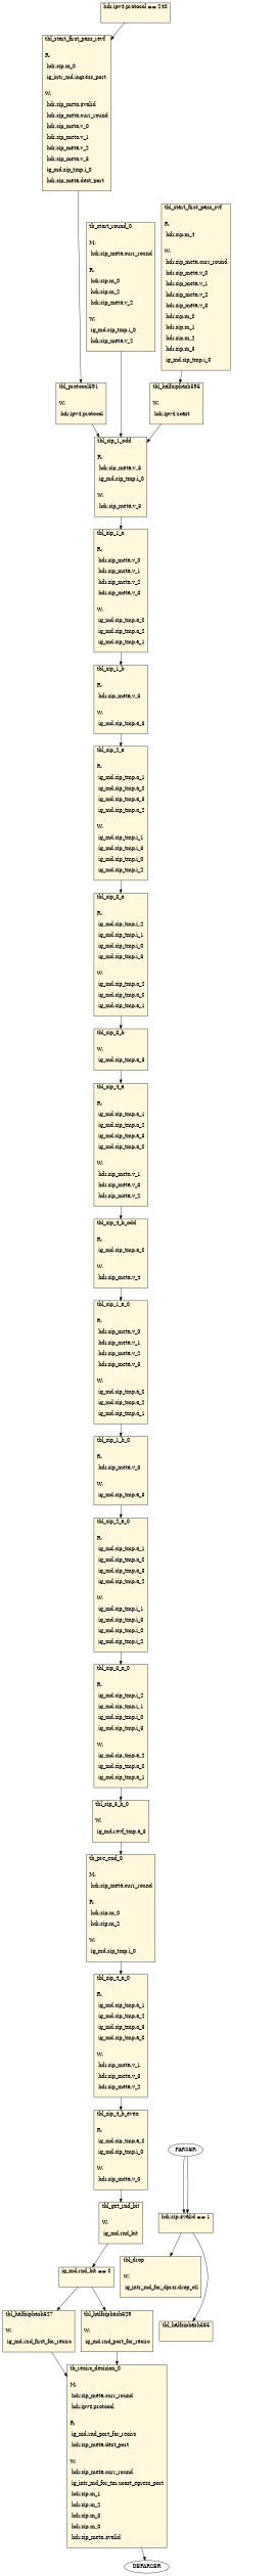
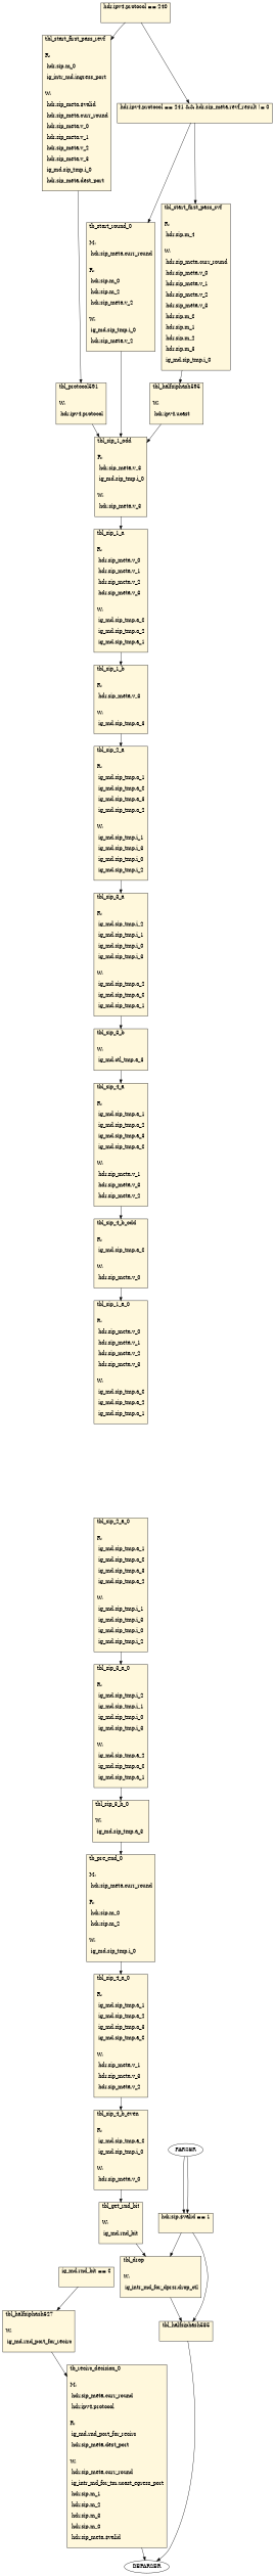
  digraph {
    node [fillcolor=cornsilk shape=record style=filled]
    n1 [label="hdr.sip.$valid == 1\l\l\n "]
    n2 [label="tbl_drop\l\l\nW:\l\n ig_intr_md_for_dprsr.drop_ctl\l\n "]
    n3 [label="tbl_halfsiphash585\l\l\n "]
    n4 [label="hdr.ipv4.protocol == 240\l\l\n "]
    n5 [label="tbl_start_first_pass_revf\l\l\nR:\l\n hdr.sip.m_0\l\n ig_intr_md.ingress_port\l\n\lW:\l\n hdr.sip_meta.$valid\l\n hdr.sip_meta.curr_round\l\n hdr.sip_meta.v_0\l\n hdr.sip_meta.v_1\l\n hdr.sip_meta.v_2\l\n hdr.sip_meta.v_3\l\n ig_md.sip_tmp.i_0\l\n hdr.sip_meta.dest_port\l\n "]
+   n6 [label="hdr.ipv4.protocol == 241 && hdr.sip_meta.revf_result != 0\l\l\n "]
    n7 [label="tbl_protocol591\l\l\nW:\l\n hdr.ipv4.protocol\l\n "]
    n8 [label="tbl_start_first_pass_svf\l\l\nR:\l\n hdr.sip.m_4\l\n\lW:\l\n hdr.sip_meta.curr_round\l\n hdr.sip_meta.v_0\l\n hdr.sip_meta.v_1\l\n hdr.sip_meta.v_2\l\n hdr.sip_meta.v_3\l\n hdr.sip.m_0\l\n hdr.sip.m_1\l\n hdr.sip.m_2\l\n hdr.sip.m_3\l\n ig_md.sip_tmp.i_0\l\n "]
    n9 [label="tb_start_round_0\l\l\nM:\l\n hdr.sip_meta.curr_round\l\n\lR:\l\n hdr.sip.m_0\l\n hdr.sip.m_2\l\n hdr.sip_meta.v_2\l\n\lW:\l\n ig_md.sip_tmp.i_0\l\n hdr.sip_meta.v_2\l\n "]
    DEPARSER [fillcolor="" shape="" style=""]
    n11 [label="tbl_sip_1_odd\l\l\nR:\l\n hdr.sip_meta.v_3\l\n ig_md.sip_tmp.i_0\l\n\lW:\l\n hdr.sip_meta.v_3\l\n "]
    n12 [label="tbl_halfsiphash595\l\l\nW:\l\n hdr.ipv4.ucast\l\n "]
    n13 [label="tbl_sip_1_a\l\l\nR:\l\n hdr.sip_meta.v_0\l\n hdr.sip_meta.v_1\l\n hdr.sip_meta.v_2\l\n hdr.sip_meta.v_3\l\n\lW:\l\n ig_md.sip_tmp.a_0\l\n ig_md.sip_tmp.a_2\l\n ig_md.sip_tmp.a_1\l\n "]
    n14 [label="tbl_sip_1_b\l\l\nR:\l\n hdr.sip_meta.v_3\l\n\lW:\l\n ig_md.sip_tmp.a_3\l\n "]
    n15 [label="tbl_sip_2_a\l\l\nR:\l\n ig_md.sip_tmp.a_1\l\n ig_md.sip_tmp.a_0\l\n ig_md.sip_tmp.a_3\l\n ig_md.sip_tmp.a_2\l\n\lW:\l\n ig_md.sip_tmp.i_1\l\n ig_md.sip_tmp.i_3\l\n ig_md.sip_tmp.i_0\l\n ig_md.sip_tmp.i_2\l\n "]
    n16 [label="tbl_sip_3_a\l\l\nR:\l\n ig_md.sip_tmp.i_2\l\n ig_md.sip_tmp.i_1\l\n ig_md.sip_tmp.i_0\l\n ig_md.sip_tmp.i_3\l\n\lW:\l\n ig_md.sip_tmp.a_2\l\n ig_md.sip_tmp.a_0\l\n ig_md.sip_tmp.a_1\l\n "]
-   n17 [label="tbl_sip_3_b\l\l\nW:\l\n ig_md.sip_tmp.a_3\l\n "]
+   n17 [label="tbl_sip_3_b\l\l\nW:\l\n ig_md.ctl_tmp.a_3\l\n "]
    n18 [label="tbl_sip_4_a\l\l\nR:\l\n ig_md.sip_tmp.a_1\l\n ig_md.sip_tmp.a_2\l\n ig_md.sip_tmp.a_3\l\n ig_md.sip_tmp.a_0\l\n\lW:\l\n hdr.sip_meta.v_1\l\n hdr.sip_meta.v_3\l\n hdr.sip_meta.v_2\l\n "]
-   n19 [label="tbl_sip_4_b_odd\l\l\nR:\l\n ig_md.sip_tmp.a_0\l\n\lW:\l\n hdr.sip_meta.v_4\l\n "]
+   n19 [label="tbl_sip_4_b_odd\l\l\nR:\l\n ig_md.sip_tmp.a_0\l\n\lW:\l\n hdr.sip_meta.v_0\l\n "]
    n20 [label="tbl_sip_1_a_0\l\l\nR:\l\n hdr.sip_meta.v_0\l\n hdr.sip_meta.v_1\l\n hdr.sip_meta.v_2\l\n hdr.sip_meta.v_3\l\n\lW:\l\n ig_md.sip_tmp.a_0\l\n ig_md.sip_tmp.a_2\l\n ig_md.sip_tmp.a_1\l\n "]
-   n21 [label="tbl_sip_1_b_0\l\l\nR:\l\n hdr.sip_meta.v_3\l\n\lW:\l\n ig_md.sip_tmp.a_3\l\n "]
    n22 [label="tbl_sip_2_a_0\l\l\nR:\l\n ig_md.sip_tmp.a_1\l\n ig_md.sip_tmp.a_0\l\n ig_md.sip_tmp.a_3\l\n ig_md.sip_tmp.a_2\l\n\lW:\l\n ig_md.sip_tmp.i_1\l\n ig_md.sip_tmp.i_3\l\n ig_md.sip_tmp.i_0\l\n ig_md.sip_tmp.i_2\l\n "]
    n23 [label="tbl_sip_3_a_0\l\l\nR:\l\n ig_md.sip_tmp.i_2\l\n ig_md.sip_tmp.i_1\l\n ig_md.sip_tmp.i_0\l\n ig_md.sip_tmp.i_3\l\n\lW:\l\n ig_md.sip_tmp.a_2\l\n ig_md.sip_tmp.a_0\l\n ig_md.sip_tmp.a_1\l\n "]
-   n24 [label="tbl_sip_3_b_0\l\l\nW:\l\n ig_md.revf_tmp.a_3\l\n "]
+   n24 [label="tbl_sip_3_b_0\l\l\nW:\l\n ig_md.sip_tmp.a_3\l\n "]
    n25 [label="tb_pre_end_0\l\l\nM:\l\n hdr.sip_meta.curr_round\l\n\lR:\l\n hdr.sip.m_0\l\n hdr.sip.m_2\l\n\lW:\l\n ig_md.sip_tmp.i_0\l\n "]
    n26 [label="tbl_sip_4_a_0\l\l\nR:\l\n ig_md.sip_tmp.a_1\l\n ig_md.sip_tmp.a_2\l\n ig_md.sip_tmp.a_3\l\n ig_md.sip_tmp.a_0\l\n\lW:\l\n hdr.sip_meta.v_1\l\n hdr.sip_meta.v_3\l\n hdr.sip_meta.v_2\l\n "]
    n27 [label="tbl_sip_4_b_even\l\l\nR:\l\n ig_md.sip_tmp.a_0\l\n ig_md.sip_tmp.i_0\l\n\lW:\l\n hdr.sip_meta.v_0\l\n "]
    n28 [label="tbl_get_rnd_bit\l\l\nW:\l\n ig_md.rnd_bit\l\n "]
    n29 [label="ig_md.rnd_bit == 0\l\l\n "]
-   n30 [label="tbl_halfsiphash627\l\l\nW:\l\n ig_md.rnd_first_for_recirc\l\n "]
-   n31 [label="tbl_halfsiphash629\l\l\nW:\l\n ig_md.rnd_port_for_recirc\l\n "]
+   n30 [label="tbl_halfsiphash627\l\l\nW:\l\n ig_md.rnd_port_for_recirc\l\n "]
    n32 [label="tb_recirc_decision_0\l\l\nM:\l\n hdr.sip_meta.curr_round\l\n hdr.ipv4.protocol\l\n\lR:\l\n ig_md.rnd_port_for_recirc\l\n hdr.sip_meta.dest_port\l\n\lW:\l\n hdr.sip_meta.curr_round\l\n ig_intr_md_for_tm.ucast_egress_port\l\n hdr.sip.m_1\l\n hdr.sip.m_2\l\n hdr.sip.m_3\l\n hdr.sip.m_0\l\n hdr.sip_meta.$valid\l\n "]
    PARSER [fillcolor="" shape="" style=""]
    n1 -> n2
    n1 -> n3
+   n2 -> n3
+   n3 -> DEPARSER
    n4 -> n5
+   n4 -> n6
    n5 -> n7
+   n6 -> n8
+   n6 -> n9
    n7 -> n11
    n8 -> n12
    n9 -> n11
    n11 -> n13
    n12 -> n11
    n13 -> n14
    n14 -> n15
    n15 -> n16
    n16 -> n17
    n17 -> n18
    n18 -> n19
    n19 -> n20
-   n20 -> n21
-   n21 -> n22
    n22 -> n23
    n23 -> n24
    n24 -> n25
    n25 -> n26
    n26 -> n27
    n27 -> n28
-   n28 -> n29
+   n28 -> n2
    n29 -> n30
-   n29 -> n31
    n30 -> n32
-   n31 -> n32
    n32 -> DEPARSER
    PARSER -> n1
    PARSER -> n1
  }
